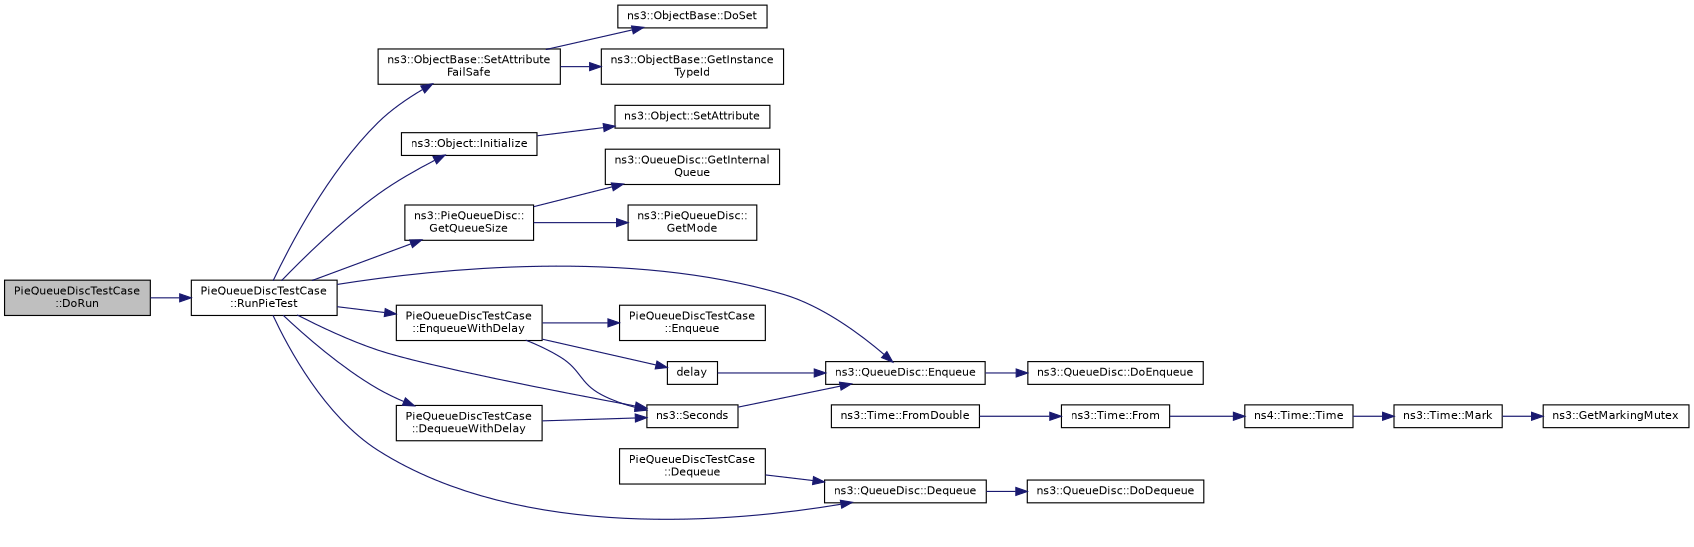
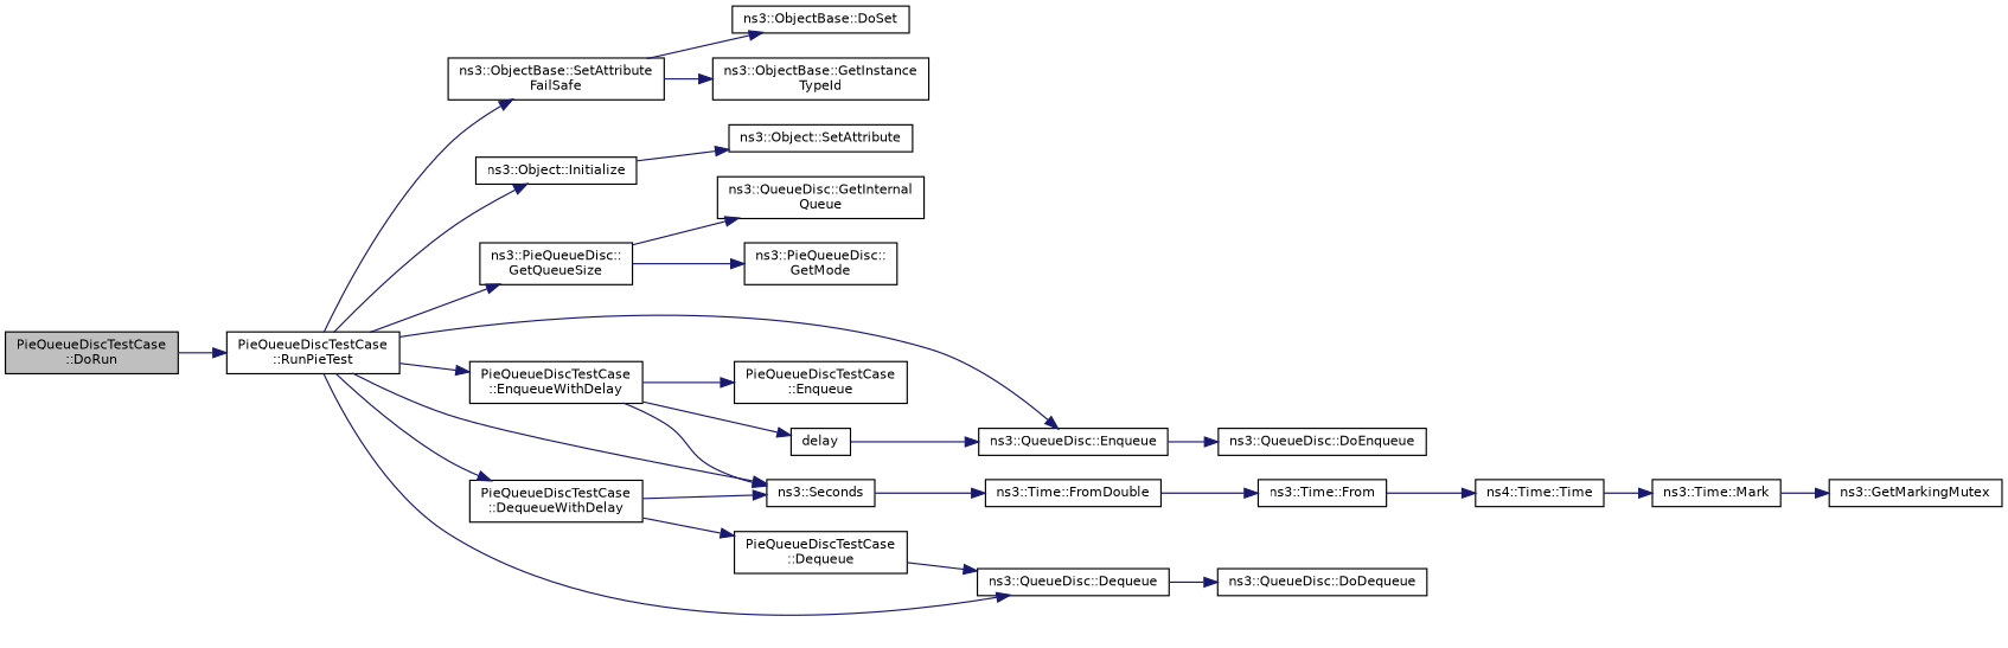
  digraph {
    fontname="DejaVu Sans"
    rankdir=LR
    node [color=black fillcolor=white fontname="DejaVu Sans" fontsize=10 shape=record style=filled]
    edge [color=midnightblue fontname="DejaVu Sans" fontsize=10 labelfontname=Helvetica labelfontsize=10 style=solid]
    n1 [fillcolor=grey75 fontcolor=black height=0.2 label="PieQueueDiscTestCase\l::DoRun" width=0.4]
    n2 [height=0.2 label="PieQueueDiscTestCase\l::RunPieTest" width=0.4]
    n3 [height=0.2 label="ns3::ObjectBase::SetAttribute\lFailSafe" width=0.4]
    n4 [height=0.2 label="ns3::Object::Initialize" width=0.4]
    n5 [height=0.2 label="ns3::PieQueueDisc::\lGetQueueSize" width=0.4]
    n6 [height=0.2 label="ns3::QueueDisc::Enqueue" width=0.4]
    n7 [height=0.2 label="ns3::QueueDisc::Dequeue" width=0.4]
    n8 [height=0.2 label="ns3::Seconds" width=0.4]
    n9 [height=0.2 label="PieQueueDiscTestCase\l::EnqueueWithDelay" width=0.4]
    n10 [height=0.2 label="PieQueueDiscTestCase\l::DequeueWithDelay" width=0.4]
    n11 [height=0.2 label="ns3::ObjectBase::GetInstance\lTypeId" width=0.4]
    n12 [height=0.2 label="ns3::ObjectBase::DoSet" width=0.4]
    n13 [height=0.2 label="ns3::PieQueueDisc::\lGetMode" width=0.4]
    n14 [height=0.2 label="ns3::Object::SetAttribute" width=0.4]
    n15 [height=0.2 label="ns3::QueueDisc::GetInternal\lQueue" width=0.4]
    n16 [height=0.2 label="ns3::QueueDisc::DoEnqueue" width=0.4]
    n17 [height=0.2 label="ns3::QueueDisc::DoDequeue" width=0.4]
    n18 [height=0.2 label="ns3::Time::FromDouble" width=0.4]
    n19 [height=0.2 label=delay width=0.4]
    n20 [height=0.2 label="PieQueueDiscTestCase\l::Enqueue" width=0.4]
    n21 [height=0.2 label="PieQueueDiscTestCase\l::Dequeue" width=0.4]
    n22 [height=0.2 label="ns3::Time::From" width=0.4]
    n23 [height=0.2 label="ns4::Time::Time" width=0.4]
    n24 [height=0.2 label="ns3::Time::Mark" width=0.4]
    n25 [height=0.2 label="ns3::GetMarkingMutex" width=0.4]
    n1 -> n2
    n2 -> n3
    n2 -> n4
    n2 -> n5
    n2 -> n6
    n2 -> n7
    n2 -> n8
    n2 -> n9
    n2 -> n10
    n3 -> n11
    n3 -> n12
    n4 -> n14
    n5 -> n13
    n5 -> n15
    n6 -> n16
    n7 -> n17
-   n8 -> n6
+   n8 -> n18
    n9 -> n8
    n9 -> n19
    n9 -> n20
    n10 -> n8
+   n10 -> n21
    n18 -> n22
    n19 -> n6
    n21 -> n7
    n22 -> n23
    n23 -> n24
    n24 -> n25
  }
